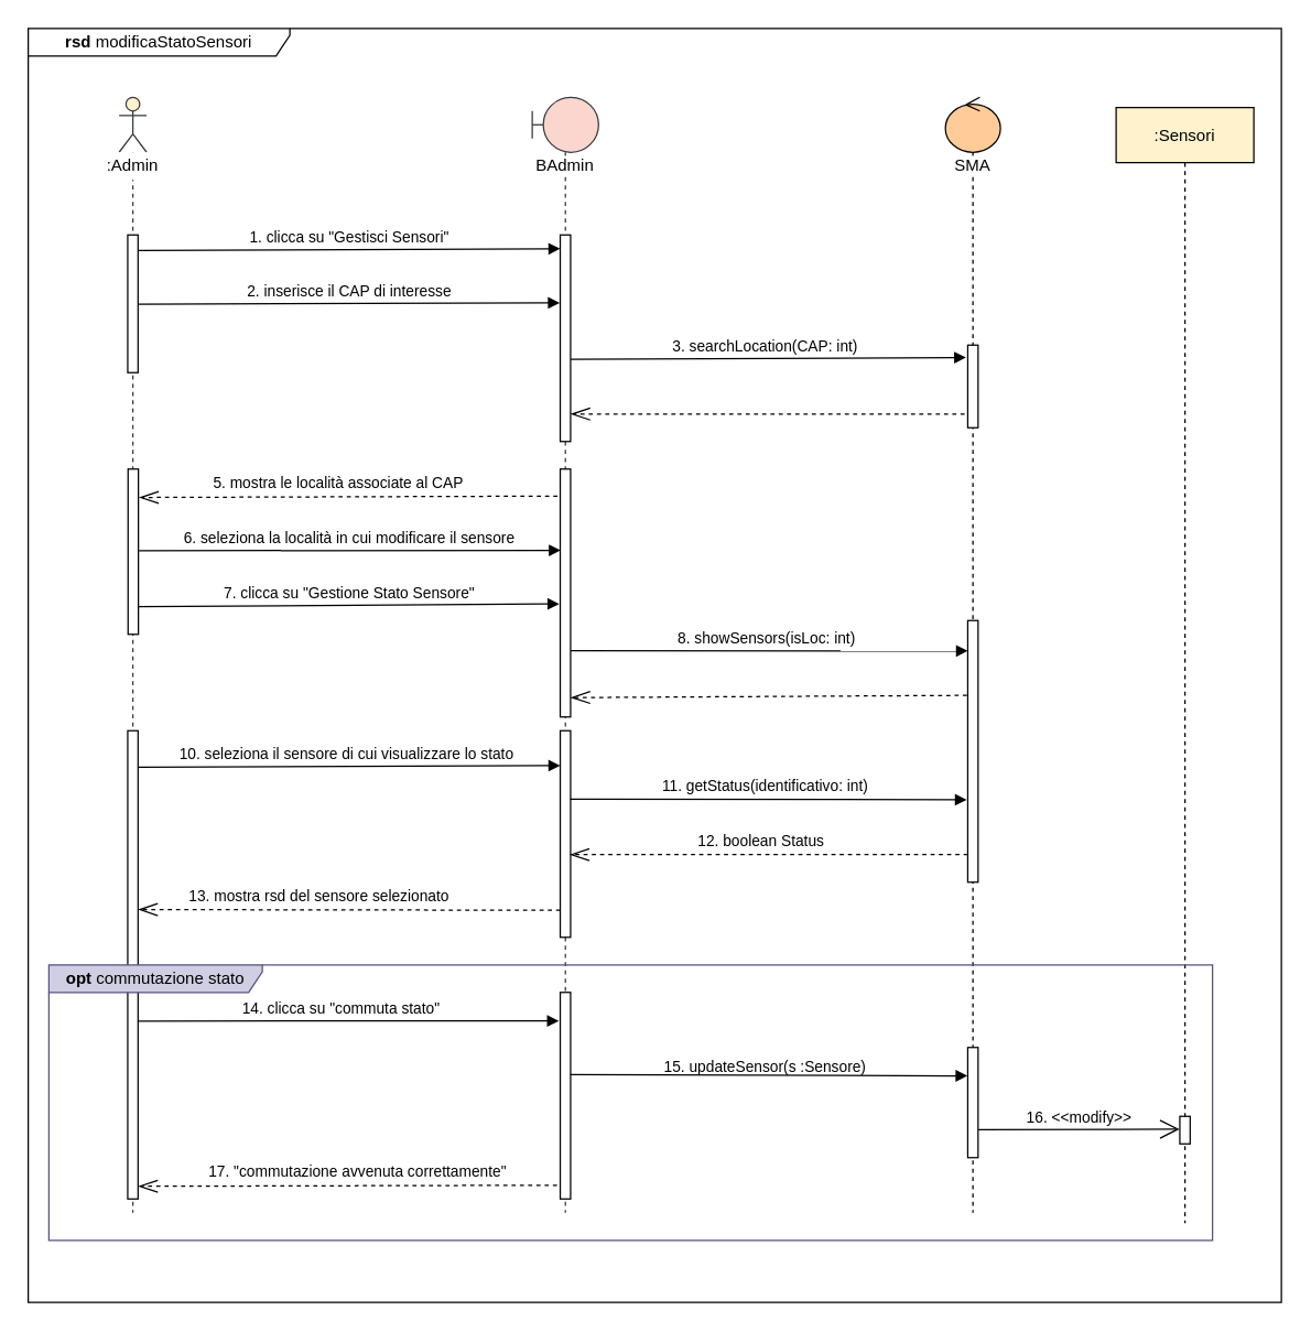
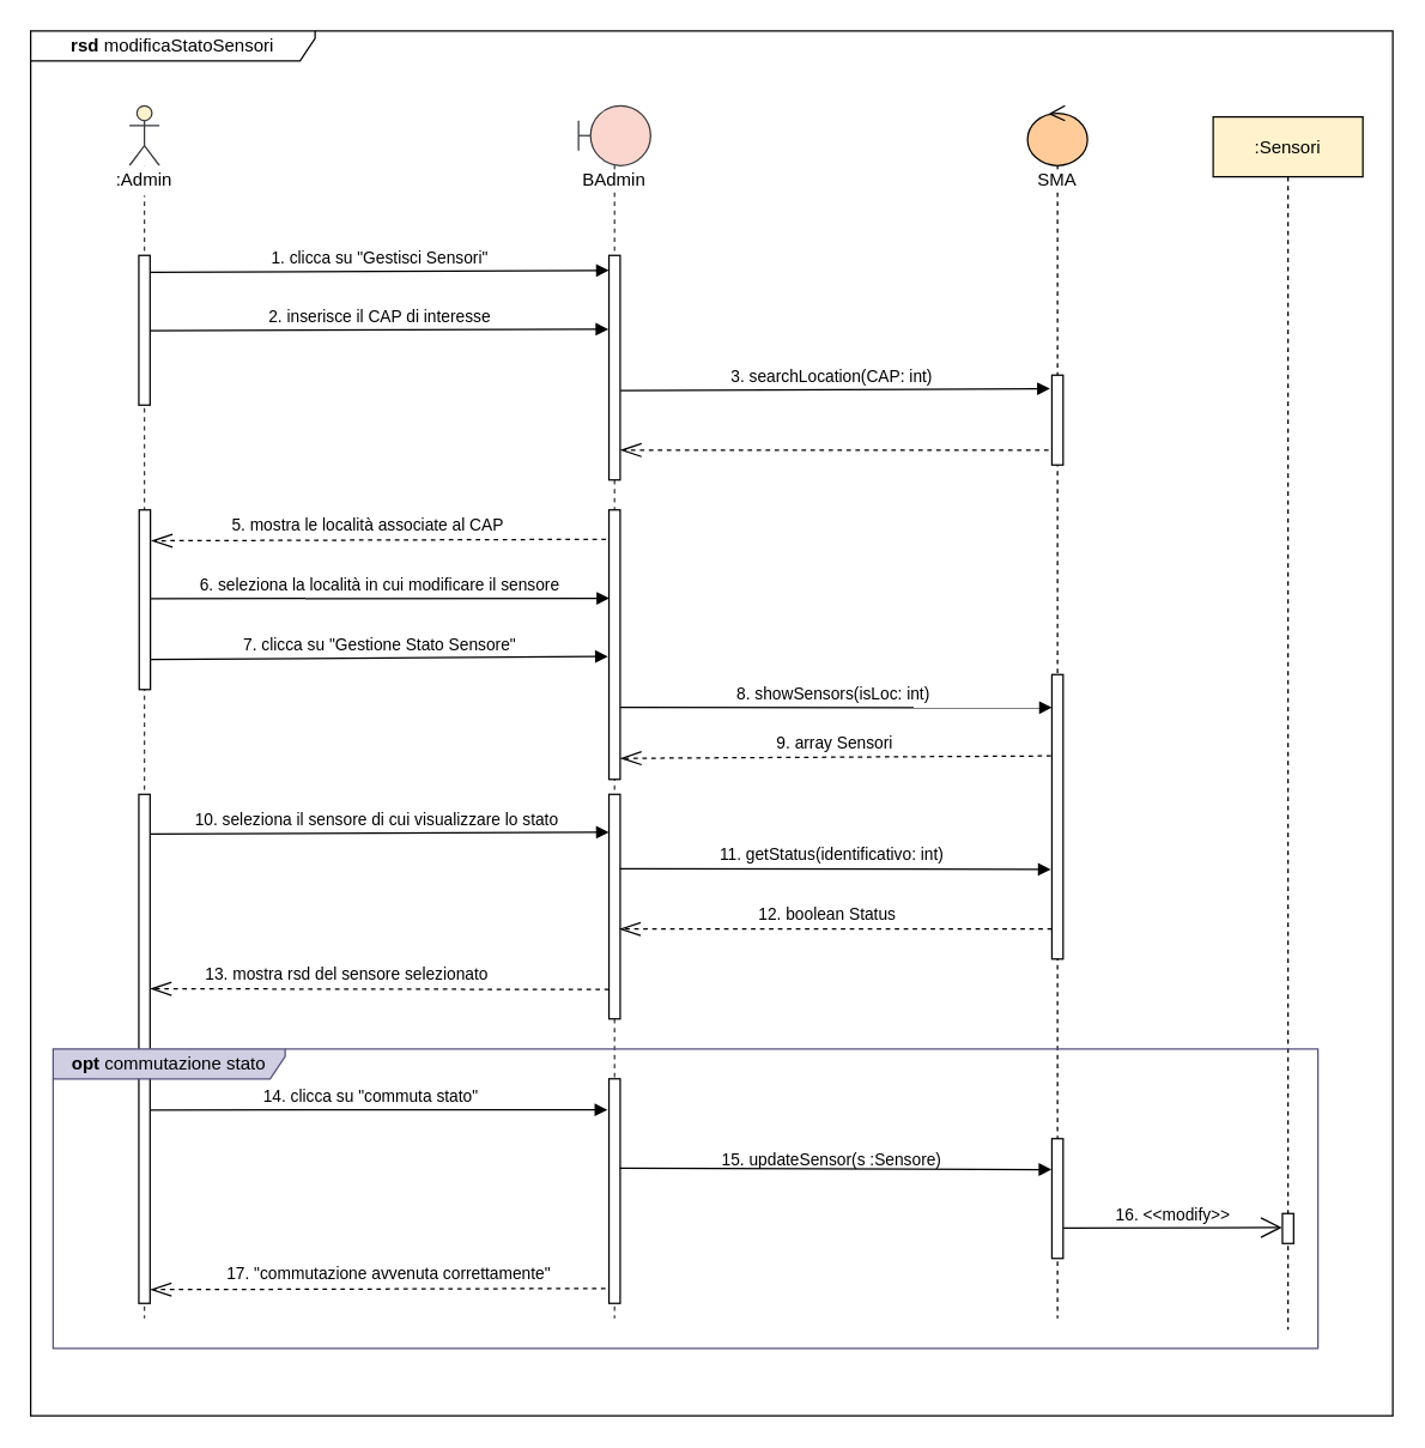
  <mxCell id="0" />
  <mxCell id="1" parent="0" />
  <mxCell id="2" value="&lt;b&gt;rsd &lt;/b&gt;modificaStatoSensori" style="shape=umlFrame;whiteSpace=wrap;html=1;fillColor=#ffffff;width=190;height=20;" parent="1" vertex="1"><mxGeometry x="20" y="20" width="910" height="925" as="geometry" /></mxCell>
  <mxCell id="3" value="" style="endArrow=openThin;dashed=1;endFill=0;endSize=12;html=1;entryX=1.033;entryY=0.973;entryDx=0;entryDy=0;entryPerimeter=0;" parent="1" target="12" edge="1"><mxGeometry width="160" relative="1" as="geometry"><mxPoint x="410" y="860" as="sourcePoint" /><mxPoint x="115" y="860" as="targetPoint" /><Array as="points" /></mxGeometry></mxCell>
  <mxCell id="4" value="&lt;span style=&quot;background-color: rgb(255 , 255 , 255)&quot;&gt;BAdmin&lt;br&gt;&lt;/span&gt;" style="shape=umlLifeline;participant=umlBoundary;perimeter=lifelinePerimeter;whiteSpace=wrap;html=1;container=1;collapsible=0;recursiveResize=0;verticalAlign=top;spacingTop=36;outlineConnect=0;strokeColor=#36393d;fillColor=#FAD6CF;size=40;" parent="1" vertex="1"><mxGeometry x="386" y="70" width="48.17" height="810" as="geometry" /></mxCell>
  <mxCell id="5" value="" style="html=1;points=[];perimeter=orthogonalPerimeter;fillColor=#ffffff;" parent="4" vertex="1"><mxGeometry x="20.33" y="100" width="7.5" height="150" as="geometry" /></mxCell>
  <mxCell id="6" value="" style="html=1;points=[];perimeter=orthogonalPerimeter;fillColor=#ffffff;" parent="4" vertex="1"><mxGeometry x="20.34" y="460" width="7.5" height="150" as="geometry" /></mxCell>
  <mxCell id="7" value="" style="html=1;points=[];perimeter=orthogonalPerimeter;fillColor=#ffffff;" parent="4" vertex="1"><mxGeometry x="20.34" y="650" width="7.5" height="150" as="geometry" /></mxCell>
  <mxCell id="8" value="" style="html=1;points=[];perimeter=orthogonalPerimeter;fillColor=#ffffff;" parent="4" vertex="1"><mxGeometry x="20.33" y="270" width="7.5" height="180" as="geometry" /></mxCell>
  <mxCell id="9" value="1. clicca su &quot;Gestisci Sensori&quot;" style="html=1;verticalAlign=bottom;startArrow=none;endArrow=block;startSize=8;startFill=0;entryX=0;entryY=0.067;entryDx=0;entryDy=0;entryPerimeter=0;exitX=1.033;exitY=0.113;exitDx=0;exitDy=0;exitPerimeter=0;" parent="1" source="11" target="5" edge="1"><mxGeometry relative="1" as="geometry"><mxPoint x="110" y="181" as="sourcePoint" /><mxPoint x="400" y="181" as="targetPoint" /></mxGeometry></mxCell>
  <mxCell id="10" value="" style="shape=umlLifeline;participant=umlActor;perimeter=lifelinePerimeter;whiteSpace=wrap;html=1;container=1;collapsible=0;recursiveResize=0;verticalAlign=top;spacingTop=36;outlineConnect=0;strokeColor=#36393d;fillColor=#FFF2CC;" parent="1" vertex="1"><mxGeometry x="86" y="70" width="20" height="810" as="geometry" /></mxCell>
  <mxCell id="11" value="" style="html=1;points=[];perimeter=orthogonalPerimeter;fillColor=#ffffff;" parent="10" vertex="1"><mxGeometry x="6.25" y="100" width="7.5" height="100" as="geometry" /></mxCell>
  <mxCell id="12" value="" style="html=1;points=[];perimeter=orthogonalPerimeter;fillColor=#ffffff;" parent="10" vertex="1"><mxGeometry x="6.25" y="460" width="7.5" height="340" as="geometry" /></mxCell>
  <mxCell id="13" value=":Admin" style="text;html=1;strokeColor=none;align=center;verticalAlign=middle;whiteSpace=wrap;rounded=0;fillColor=#ffffff;" parent="1" vertex="1"><mxGeometry x="46" y="110" width="100" height="20" as="geometry" /></mxCell>
  <mxCell id="14" value="&lt;span style=&quot;background-color: rgb(255 , 255 , 255)&quot;&gt;SMA&lt;/span&gt;" style="shape=umlLifeline;participant=umlControl;perimeter=lifelinePerimeter;whiteSpace=wrap;html=1;container=1;collapsible=0;recursiveResize=0;verticalAlign=top;spacingTop=36;outlineConnect=0;fillColor=#FFCC99;" parent="1" vertex="1"><mxGeometry x="686" y="70" width="40" height="810" as="geometry" /></mxCell>
  <mxCell id="15" value="" style="html=1;points=[];perimeter=orthogonalPerimeter;fillColor=#ffffff;" parent="14" vertex="1"><mxGeometry x="16.25" y="180" width="7.5" height="60" as="geometry" /></mxCell>
  <mxCell id="16" value="" style="html=1;points=[];perimeter=orthogonalPerimeter;fillColor=#ffffff;" parent="14" vertex="1"><mxGeometry x="16.25" y="380" width="7.5" height="190" as="geometry" /></mxCell>
  <mxCell id="17" value="" style="html=1;points=[];perimeter=orthogonalPerimeter;fillColor=#ffffff;" parent="14" vertex="1"><mxGeometry x="16.25" y="690" width="7.5" height="80" as="geometry" /></mxCell>
  <mxCell id="18" value="" style="endArrow=openThin;dashed=1;endFill=0;endSize=12;html=1;entryX=1.023;entryY=0.867;entryDx=0;entryDy=0;entryPerimeter=0;" parent="1" target="5" edge="1"><mxGeometry width="160" relative="1" as="geometry"><mxPoint x="700" y="300" as="sourcePoint" /><mxPoint x="430" y="300" as="targetPoint" /><Array as="points" /></mxGeometry></mxCell>
  <mxCell id="19" value=":Sensori" style="shape=umlLifeline;perimeter=lifelinePerimeter;whiteSpace=wrap;html=1;container=1;collapsible=0;recursiveResize=0;outlineConnect=0;fillColor=#FFF2CC;" parent="1" vertex="1"><mxGeometry x="810" y="77.5" width="100" height="810" as="geometry" /></mxCell>
  <mxCell id="20" value="7. clicca su &quot;Gestione Stato Sensore&quot;" style="html=1;verticalAlign=bottom;startArrow=none;endArrow=block;startSize=8;startFill=0;entryX=-0.088;entryY=0.544;entryDx=0;entryDy=0;entryPerimeter=0;exitX=1.044;exitY=0.833;exitDx=0;exitDy=0;exitPerimeter=0;" parent="1" source="31" target="8" edge="1"><mxGeometry relative="1" as="geometry"><mxPoint x="106" y="440" as="sourcePoint" /><mxPoint x="390" y="440" as="targetPoint" /></mxGeometry></mxCell>
  <mxCell id="21" value="3. searchLocation(CAP: int)" style="html=1;verticalAlign=bottom;startArrow=none;endArrow=block;startSize=8;startFill=0;exitX=1.023;exitY=0.602;exitDx=0;exitDy=0;exitPerimeter=0;entryX=-0.167;entryY=0.15;entryDx=0;entryDy=0;entryPerimeter=0;" parent="1" source="5" target="15" edge="1"><mxGeometry x="-0.016" relative="1" as="geometry"><mxPoint x="422.16" y="260" as="sourcePoint" /><mxPoint x="692.16" y="260" as="targetPoint" /><mxPoint as="offset" /></mxGeometry></mxCell>
  <mxCell id="22" value="" style="endArrow=openThin;dashed=1;endFill=0;endSize=12;html=1;exitX=-0.266;exitY=0.109;exitDx=0;exitDy=0;exitPerimeter=0;entryX=1.089;entryY=0.172;entryDx=0;entryDy=0;entryPerimeter=0;" parent="1" source="8" target="31" edge="1"><mxGeometry width="160" relative="1" as="geometry"><mxPoint x="386" y="360" as="sourcePoint" /><mxPoint x="106" y="360" as="targetPoint" /><Array as="points" /></mxGeometry></mxCell>
  <mxCell id="23" value="&lt;font style=&quot;font-size: 11px&quot;&gt;5. mostra le località associate al CAP&lt;/font&gt;" style="text;html=1;align=center;verticalAlign=middle;resizable=0;points=[];autosize=1;" parent="1" vertex="1"><mxGeometry x="145" y="340" width="200" height="20" as="geometry" /></mxCell>
  <mxCell id="24" value="2. inserisce il CAP di interesse" style="html=1;verticalAlign=bottom;startArrow=none;endArrow=block;startSize=8;startFill=0;exitX=0.989;exitY=0.503;exitDx=0;exitDy=0;exitPerimeter=0;entryX=-0.044;entryY=0.329;entryDx=0;entryDy=0;entryPerimeter=0;" parent="1" source="11" target="5" edge="1"><mxGeometry relative="1" as="geometry"><mxPoint x="106" y="220" as="sourcePoint" /><mxPoint x="396" y="220" as="targetPoint" /></mxGeometry></mxCell>
  <mxCell id="25" value="6. seleziona la località in cui modificare il sensore" style="html=1;verticalAlign=bottom;startArrow=none;endArrow=block;startSize=8;startFill=0;exitX=1.044;exitY=0.494;exitDx=0;exitDy=0;exitPerimeter=0;entryX=0.045;entryY=0.328;entryDx=0;entryDy=0;entryPerimeter=0;" parent="1" source="31" target="8" edge="1"><mxGeometry relative="1" as="geometry"><mxPoint x="106" y="399.5" as="sourcePoint" /><mxPoint x="390" y="400" as="targetPoint" /></mxGeometry></mxCell>
  <mxCell id="26" value="8. showSensors(isLoc: int)" style="html=1;verticalAlign=bottom;startArrow=none;endArrow=block;startSize=8;startFill=0;exitX=1.023;exitY=0.733;exitDx=0;exitDy=0;exitPerimeter=0;entryX=0.011;entryY=0.116;entryDx=0;entryDy=0;entryPerimeter=0;" parent="1" source="8" target="16" edge="1"><mxGeometry x="-0.016" relative="1" as="geometry"><mxPoint x="420" y="473" as="sourcePoint" /><mxPoint x="690" y="473" as="targetPoint" /><mxPoint as="offset" /></mxGeometry></mxCell>
  <mxCell id="27" value="" style="endArrow=openThin;dashed=1;endFill=0;endSize=12;html=1;exitX=-0.078;exitY=0.286;exitDx=0;exitDy=0;exitPerimeter=0;entryX=1.023;entryY=0.922;entryDx=0;entryDy=0;entryPerimeter=0;" parent="1" source="16" target="8" edge="1"><mxGeometry width="160" relative="1" as="geometry"><mxPoint x="690" y="506" as="sourcePoint" /><mxPoint x="420" y="506" as="targetPoint" /><Array as="points" /></mxGeometry></mxCell>
+ <mxCell id="28" value="&lt;font style=&quot;font-size: 11px&quot;&gt;9. array Sensori&lt;/font&gt;" style="text;html=1;align=center;verticalAlign=middle;resizable=0;points=[];autosize=1;" parent="1" vertex="1"><mxGeometry x="512.16" y="486" width="90" height="20" as="geometry" /></mxCell>
  <mxCell id="29" value="10. seleziona il sensore di cui visualizzare lo stato" style="html=1;verticalAlign=bottom;startArrow=none;endArrow=block;startSize=8;startFill=0;entryX=-0.001;entryY=0.169;entryDx=0;entryDy=0;entryPerimeter=0;exitX=0.989;exitY=0.078;exitDx=0;exitDy=0;exitPerimeter=0;" parent="1" source="12" target="6" edge="1"><mxGeometry x="-0.016" relative="1" as="geometry"><mxPoint x="106" y="556" as="sourcePoint" /><mxPoint x="396" y="556" as="targetPoint" /><mxPoint as="offset" /></mxGeometry></mxCell>
  <mxCell id="30" value="" style="endArrow=block;html=1;endFill=1;endSize=6;exitX=0.972;exitY=0.331;exitDx=0;exitDy=0;exitPerimeter=0;entryX=-0.095;entryY=0.685;entryDx=0;entryDy=0;entryPerimeter=0;" parent="1" source="6" target="16" edge="1"><mxGeometry width="50" height="50" relative="1" as="geometry"><mxPoint x="426" y="580" as="sourcePoint" /><mxPoint x="686" y="580" as="targetPoint" /></mxGeometry></mxCell>
  <mxCell id="31" value="" style="html=1;points=[];perimeter=orthogonalPerimeter;fillColor=#ffffff;" parent="1" vertex="1"><mxGeometry x="92.5" y="340" width="7.5" height="120" as="geometry" /></mxCell>
  <mxCell id="32" value="" style="html=1;points=[];perimeter=orthogonalPerimeter;fillColor=#ffffff;" parent="1" vertex="1"><mxGeometry x="856.25" y="810" width="7.5" height="20" as="geometry" /></mxCell>
  <mxCell id="33" value="16. &amp;lt;&amp;lt;modify&amp;gt;&amp;gt;" style="html=1;verticalAlign=bottom;startArrow=none;endArrow=open;startSize=8;startFill=0;endFill=0;endSize=12;exitX=1.033;exitY=0.746;exitDx=0;exitDy=0;exitPerimeter=0;entryX=-0.033;entryY=0.467;entryDx=0;entryDy=0;entryPerimeter=0;" parent="1" source="17" target="32" edge="1"><mxGeometry relative="1" as="geometry"><mxPoint x="720" y="819.58" as="sourcePoint" /><mxPoint x="1000" y="819.58" as="targetPoint" /><mxPoint as="offset" /></mxGeometry></mxCell>
  <mxCell id="34" value="&lt;font style=&quot;font-size: 11px&quot;&gt;11. getStatus(identificativo: int)&lt;/font&gt;" style="text;html=1;align=center;verticalAlign=middle;resizable=0;points=[];autosize=1;" parent="1" vertex="1"><mxGeometry x="470" y="560" width="170" height="20" as="geometry" /></mxCell>
  <mxCell id="35" value="" style="endArrow=openThin;dashed=1;endFill=0;endSize=12;html=1;exitX=-0.002;exitY=0.894;exitDx=0;exitDy=0;exitPerimeter=0;entryX=0.941;entryY=0.6;entryDx=0;entryDy=0;entryPerimeter=0;" parent="1" source="16" target="6" edge="1"><mxGeometry width="160" relative="1" as="geometry"><mxPoint x="686" y="620" as="sourcePoint" /><mxPoint x="416" y="620" as="targetPoint" /><Array as="points" /></mxGeometry></mxCell>
  <mxCell id="36" value="&lt;font style=&quot;font-size: 11px&quot;&gt;12. boolean Status&lt;/font&gt;" style="text;html=1;align=center;verticalAlign=middle;resizable=0;points=[];autosize=1;" parent="1" vertex="1"><mxGeometry x="497.16" y="600" width="110" height="20" as="geometry" /></mxCell>
  <mxCell id="37" value="" style="endArrow=openThin;dashed=1;endFill=0;endSize=12;html=1;entryX=1.033;entryY=0.382;entryDx=0;entryDy=0;entryPerimeter=0;exitX=-0.001;exitY=0.869;exitDx=0;exitDy=0;exitPerimeter=0;" parent="1" source="6" target="12" edge="1"><mxGeometry width="160" relative="1" as="geometry"><mxPoint x="390" y="660" as="sourcePoint" /><mxPoint x="110" y="660" as="targetPoint" /><Array as="points" /></mxGeometry></mxCell>
  <mxCell id="38" value="&lt;font style=&quot;font-size: 11px&quot;&gt;13. mostra rsd del sensore selezionato&lt;/font&gt;" style="text;html=1;align=center;verticalAlign=middle;resizable=0;points=[];autosize=1;" parent="1" vertex="1"><mxGeometry x="126" y="640" width="210" height="20" as="geometry" /></mxCell>
  <mxCell id="39" value="14. clicca su &quot;commuta stato&quot;" style="html=1;verticalAlign=bottom;startArrow=none;endArrow=block;startSize=8;startFill=0;exitX=0.989;exitY=0.62;exitDx=0;exitDy=0;exitPerimeter=0;entryX=-0.134;entryY=0.138;entryDx=0;entryDy=0;entryPerimeter=0;" parent="1" source="12" target="7" edge="1"><mxGeometry x="-0.035" relative="1" as="geometry"><mxPoint x="110" y="740" as="sourcePoint" /><mxPoint x="400" y="740" as="targetPoint" /><mxPoint as="offset" /></mxGeometry></mxCell>
  <mxCell id="40" value="" style="endArrow=block;html=1;endFill=1;endSize=6;exitX=0.977;exitY=0.398;exitDx=0;exitDy=0;exitPerimeter=0;entryX=-0.033;entryY=0.258;entryDx=0;entryDy=0;entryPerimeter=0;" parent="1" source="7" target="17" edge="1"><mxGeometry width="50" height="50" relative="1" as="geometry"><mxPoint x="426" y="780" as="sourcePoint" /><mxPoint x="686" y="780" as="targetPoint" /></mxGeometry></mxCell>
  <mxCell id="41" value="&lt;font style=&quot;font-size: 11px&quot;&gt;15. updateSensor(s :Sensore)&lt;/font&gt;" style="text;whiteSpace=wrap;html=1;" parent="1" vertex="1"><mxGeometry x="480" y="760" width="160" height="30" as="geometry" /></mxCell>
  <mxCell id="42" value="&lt;font style=&quot;font-size: 11px&quot;&gt;17. &quot;commutazione avvenuta correttamente&quot;&lt;/font&gt;" style="text;html=1;align=center;verticalAlign=middle;resizable=0;points=[];autosize=1;" parent="1" vertex="1"><mxGeometry x="144" y="840" width="230" height="20" as="geometry" /></mxCell>
  <mxCell id="43" value="&lt;b&gt;opt &lt;/b&gt;commutazione stato" style="shape=umlFrame;whiteSpace=wrap;html=1;width=155;height=20;fillColor=#d0cee2;strokeColor=#56517e;" parent="1" vertex="1"><mxGeometry x="35" y="700" width="845" height="200" as="geometry" /></mxCell>
